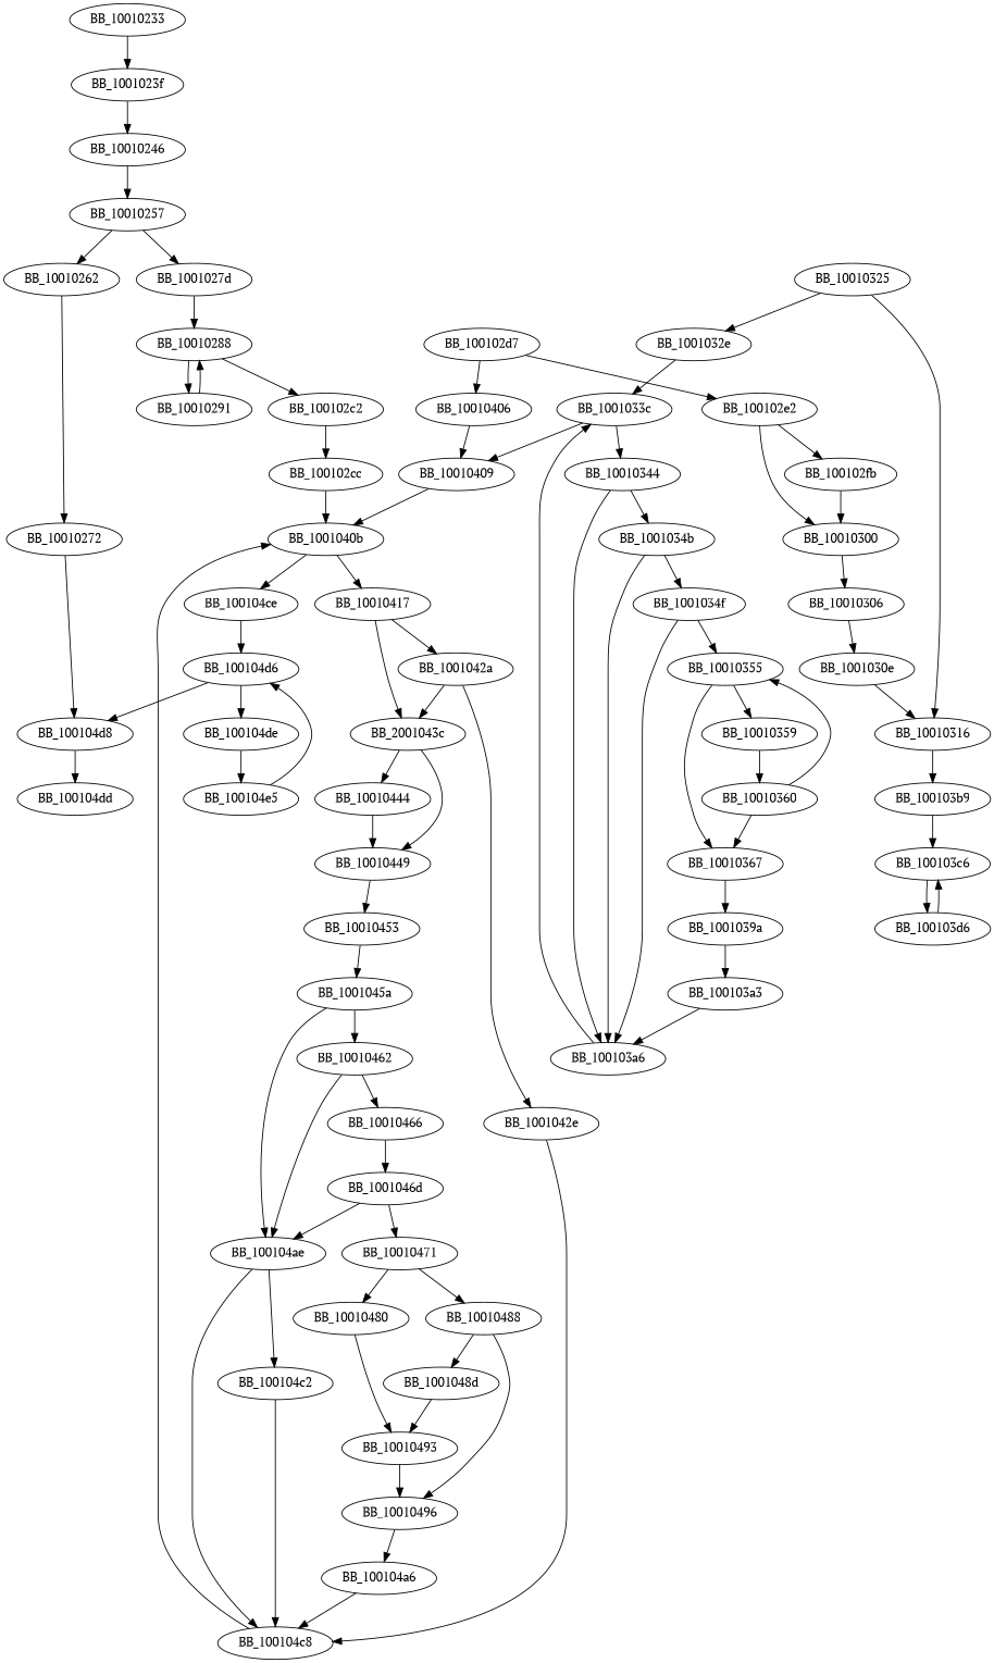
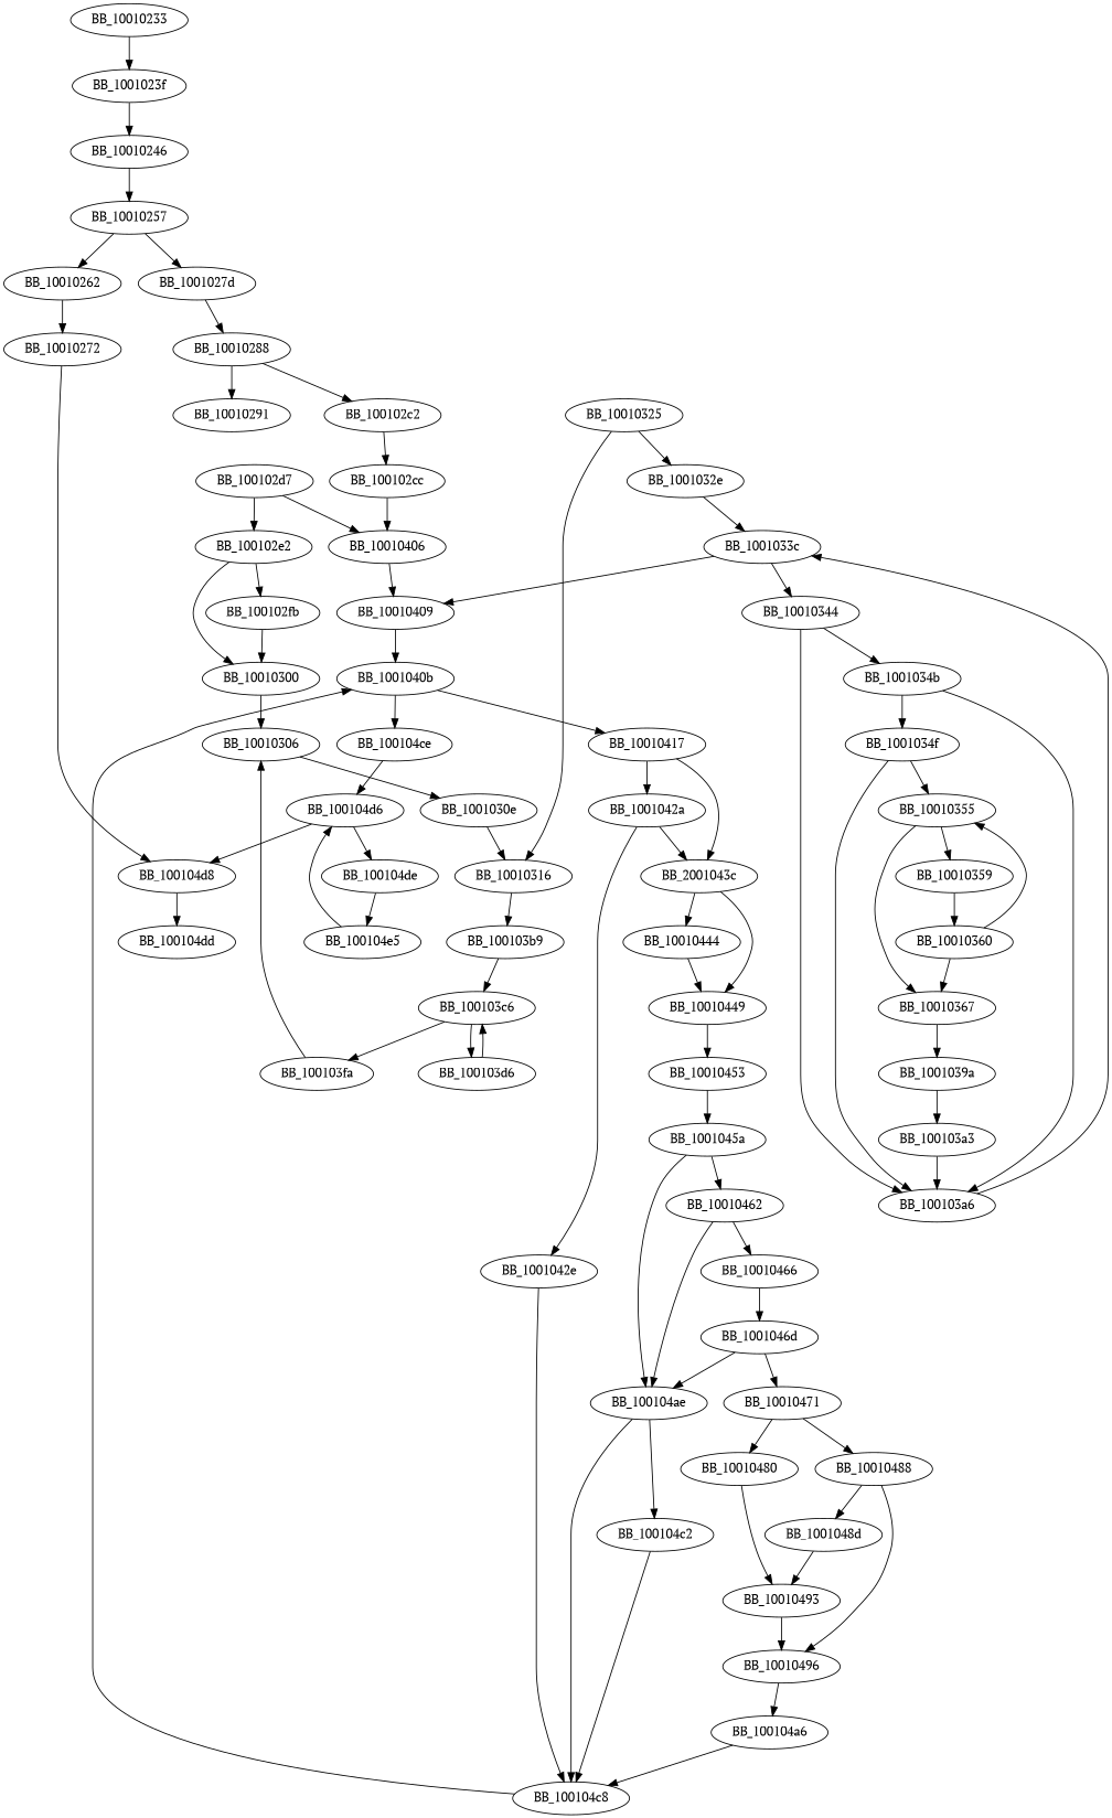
  digraph {
    fontname="PT Serif"
    node [fontname="PT Serif"]
    edge [fontname="PT Serif"]
    BB_10010233
    BB_1001023f
    BB_10010246
    BB_10010257
    BB_10010262
    BB_1001027d
    BB_10010272
    BB_10010288
    BB_100104d8
    BB_10010291
    BB_100102c2
    BB_100104dd
    BB_100102cc
    BB_10010406
    BB_100102d7
    BB_100102e2
    BB_10010409
    BB_100102fb
    BB_10010300
    BB_1001040b
    BB_10010306
    BB_1001030e
    BB_10010316
    BB_1001032e
    BB_1001033c
    BB_100103b9
    BB_10010344
    BB_10010325
    BB_100103c6
    BB_100103d6
+   BB_100103fa
    BB_1001034b
    BB_100103a6
    BB_1001034f
    BB_10010417
    BB_100104ce
    BB_10010355
    BB_10010359
    BB_10010367
    BB_10010360
    BB_1001039a
    BB_100103a3
    BB_1001042a
    n44 [label=BB_2001043c]
    BB_100104d6
    BB_1001042e
    BB_10010444
    BB_10010449
    BB_100104de
    BB_100104c8
    BB_10010453
    BB_1001045a
    BB_10010462
    BB_100104ae
    BB_10010466
    BB_100104c2
    BB_1001046d
    BB_10010471
    BB_10010480
    BB_10010488
    BB_10010493
    BB_1001048d
    BB_10010496
    BB_100104a6
    BB_100104e5
    BB_10010233 -> BB_1001023f
    BB_1001023f -> BB_10010246
    BB_10010246 -> BB_10010257
    BB_10010257 -> BB_10010262
    BB_10010257 -> BB_1001027d
    BB_10010262 -> BB_10010272
    BB_1001027d -> BB_10010288
    BB_10010272 -> BB_100104d8
    BB_10010288 -> BB_10010291
    BB_10010288 -> BB_100102c2
    BB_100104d8 -> BB_100104dd
-   BB_10010291 -> BB_10010288
    BB_100102c2 -> BB_100102cc
-   BB_100102cc -> BB_1001040b
+   BB_100102cc -> BB_10010406
    BB_10010406 -> BB_10010409
    BB_100102d7 -> BB_10010406
    BB_100102d7 -> BB_100102e2
    BB_100102e2 -> BB_100102fb
    BB_100102e2 -> BB_10010300
    BB_10010409 -> BB_1001040b
    BB_100102fb -> BB_10010300
    BB_10010300 -> BB_10010306
    BB_1001040b -> BB_10010417
    BB_1001040b -> BB_100104ce
    BB_10010306 -> BB_1001030e
    BB_1001030e -> BB_10010316
    BB_10010316 -> BB_100103b9
    BB_1001032e -> BB_1001033c
    BB_1001033c -> BB_10010409
    BB_1001033c -> BB_10010344
    BB_100103b9 -> BB_100103c6
    BB_10010344 -> BB_1001034b
    BB_10010344 -> BB_100103a6
    BB_10010325 -> BB_10010316
    BB_10010325 -> BB_1001032e
    BB_100103c6 -> BB_100103d6
+   BB_100103c6 -> BB_100103fa
    BB_100103d6 -> BB_100103c6
+   BB_100103fa -> BB_10010306
    BB_1001034b -> BB_100103a6
    BB_1001034b -> BB_1001034f
    BB_100103a6 -> BB_1001033c
    BB_1001034f -> BB_100103a6
    BB_1001034f -> BB_10010355
    BB_10010417 -> BB_1001042a
    BB_10010417 -> n44
    BB_100104ce -> BB_100104d6
    BB_10010355 -> BB_10010359
    BB_10010355 -> BB_10010367
    BB_10010359 -> BB_10010360
    BB_10010367 -> BB_1001039a
    BB_10010360 -> BB_10010355
    BB_10010360 -> BB_10010367
    BB_1001039a -> BB_100103a3
    BB_100103a3 -> BB_100103a6
    BB_1001042a -> n44
    BB_1001042a -> BB_1001042e
    n44 -> BB_10010444
    n44 -> BB_10010449
    BB_100104d6 -> BB_100104d8
    BB_100104d6 -> BB_100104de
    BB_1001042e -> BB_100104c8
    BB_10010444 -> BB_10010449
    BB_10010449 -> BB_10010453
    BB_100104de -> BB_100104e5
    BB_100104c8 -> BB_1001040b
    BB_10010453 -> BB_1001045a
    BB_1001045a -> BB_10010462
    BB_1001045a -> BB_100104ae
    BB_10010462 -> BB_100104ae
    BB_10010462 -> BB_10010466
    BB_100104ae -> BB_100104c8
    BB_100104ae -> BB_100104c2
    BB_10010466 -> BB_1001046d
    BB_100104c2 -> BB_100104c8
    BB_1001046d -> BB_100104ae
    BB_1001046d -> BB_10010471
    BB_10010471 -> BB_10010480
    BB_10010471 -> BB_10010488
    BB_10010480 -> BB_10010493
    BB_10010488 -> BB_1001048d
    BB_10010488 -> BB_10010496
    BB_10010493 -> BB_10010496
    BB_1001048d -> BB_10010493
    BB_10010496 -> BB_100104a6
    BB_100104a6 -> BB_100104c8
    BB_100104e5 -> BB_100104d6
  }
